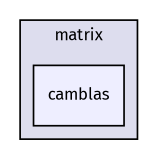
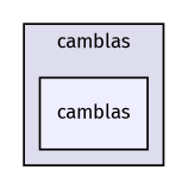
  digraph {
    compound=true
    fontname="Fira Sans"
    n1 [fillcolor="#eeeeff" fontname="Fira Sans" fontsize=10 label=camblas pencolor=black shape=box style=filled]
    subgraph cluster_1 {
      bgcolor="#ddddee"
      fontsize=10
-     label=matrix
+     label=camblas
      pencolor=black
      n1
    }
  }
